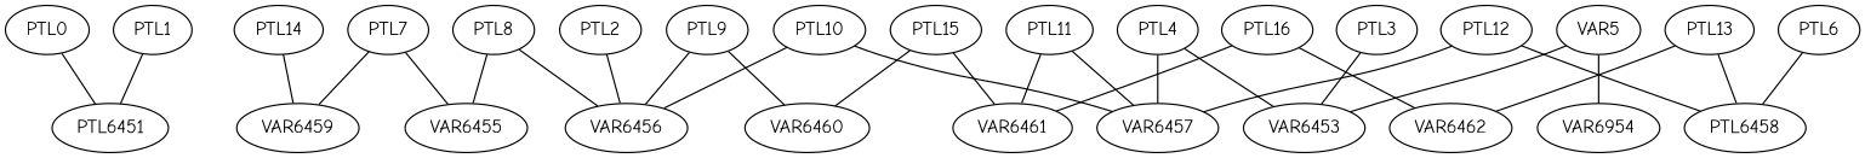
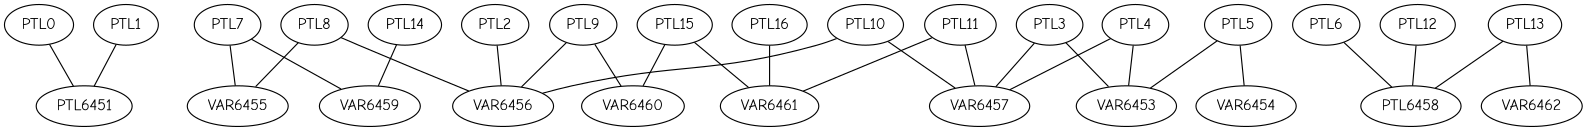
  graph {
    fontname="Comic Neue"
    node [fontname="Comic Neue"]
    edge [fontname="Comic Neue"]
    n1 [label=PTL6451]
    PTL0
    PTL1
    PTL2
    VAR6456
    PTL3
    VAR6453
    PTL4
    VAR6457
-   PTL5 [label=VAR5]
-   VAR6454 [label=VAR6954]
+   PTL5
+   VAR6454
    n12 [label=PTL6458]
    PTL6
    PTL7
    VAR6455
    VAR6459
    PTL8
    PTL9
    VAR6460
    PTL10
    PTL11
    VAR6461
    PTL12
    PTL13
    VAR6462
    PTL14
    PTL15
    PTL16
    PTL0 -- n1
    PTL1 -- n1
    PTL2 -- VAR6456
    PTL3 -- VAR6453
    PTL4 -- VAR6453
    PTL4 -- VAR6457
    PTL5 -- VAR6453
    PTL5 -- VAR6454
    PTL6 -- n12
    PTL7 -- VAR6455
    PTL7 -- VAR6459
    PTL8 -- VAR6456
    PTL8 -- VAR6455
    PTL9 -- VAR6456
    PTL9 -- VAR6460
    PTL10 -- VAR6456
    PTL10 -- VAR6457
    PTL11 -- VAR6457
    PTL11 -- VAR6461
-   PTL12 -- VAR6457
+   PTL3 -- VAR6457
    PTL12 -- n12
    PTL13 -- n12
    PTL13 -- VAR6462
    PTL14 -- VAR6459
    PTL15 -- VAR6460
    PTL15 -- VAR6461
    PTL16 -- VAR6461
-   PTL16 -- VAR6462
  }
